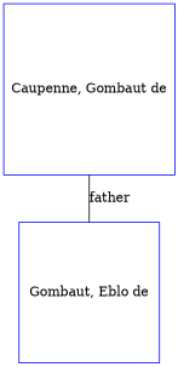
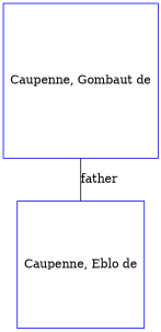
  digraph {
    node [color=blue regular=1 shape=box]
    n1 [label="Caupenne, Gombaut de"]
-   n2 [label="Gombaut, Eblo de"]
+   n2 [label="Caupenne, Eblo de"]
    n1 -> n2 [arrowsize=0.0 dir=none label=father]
  }
